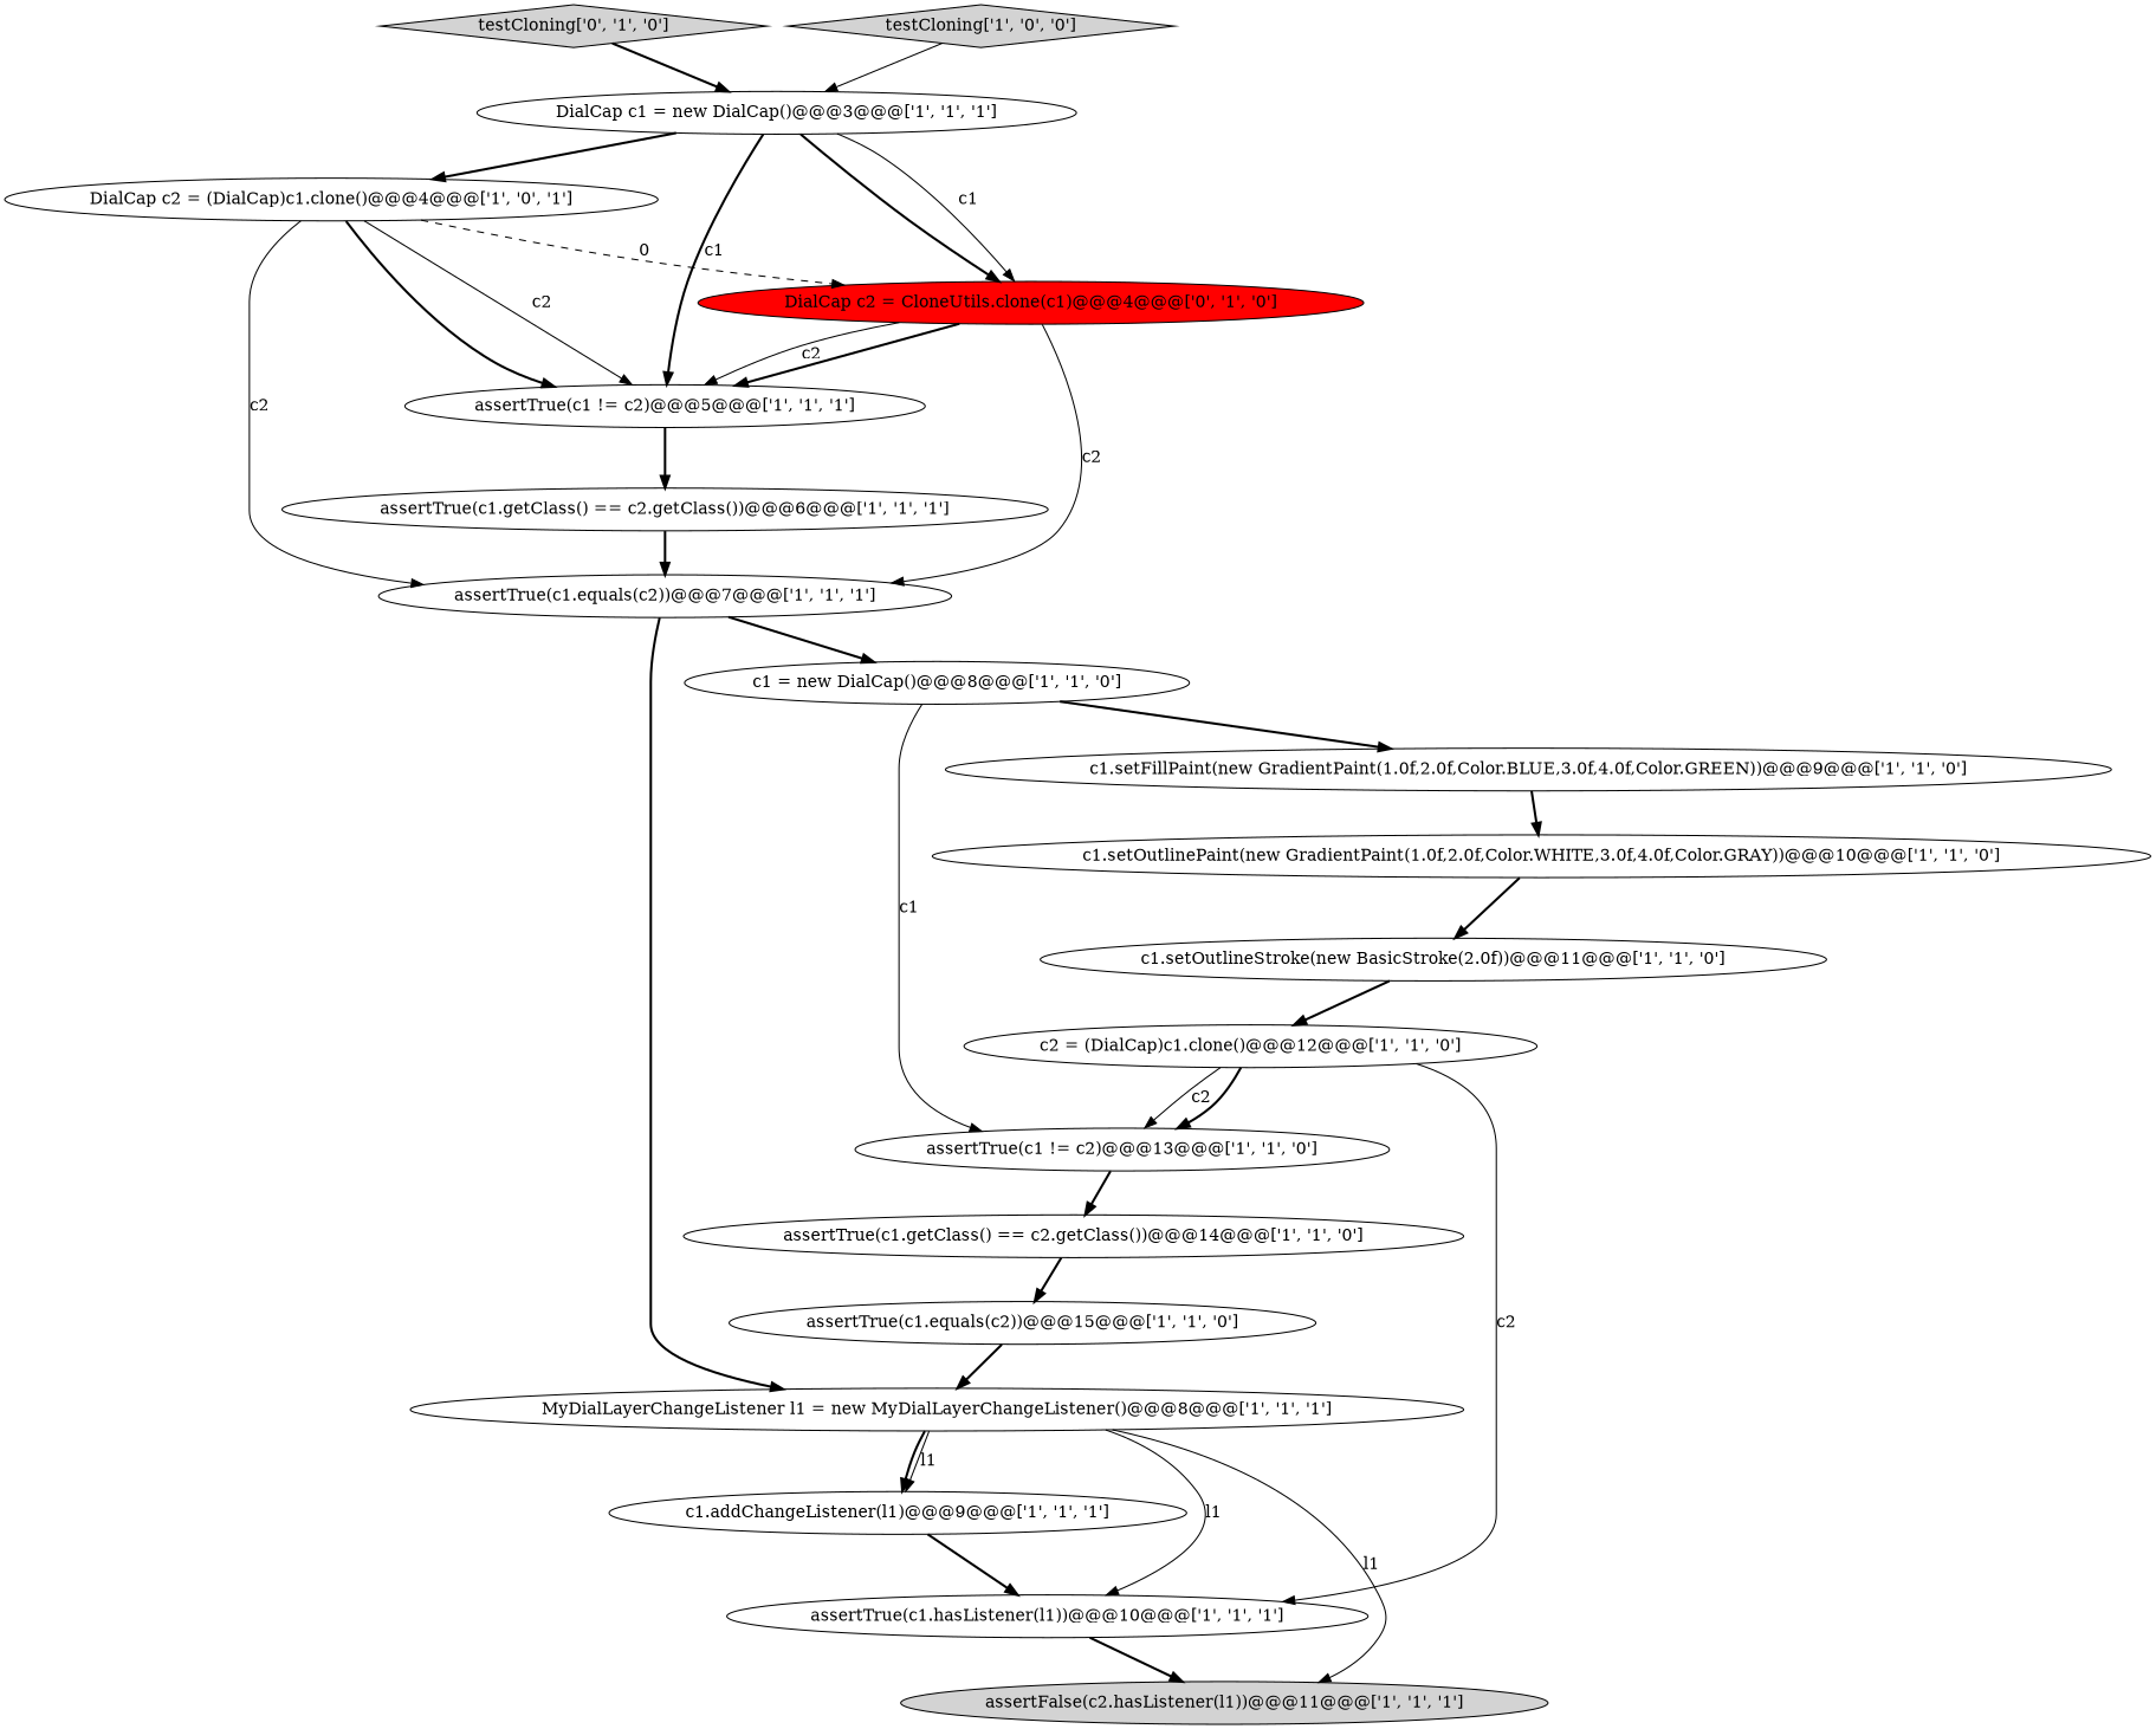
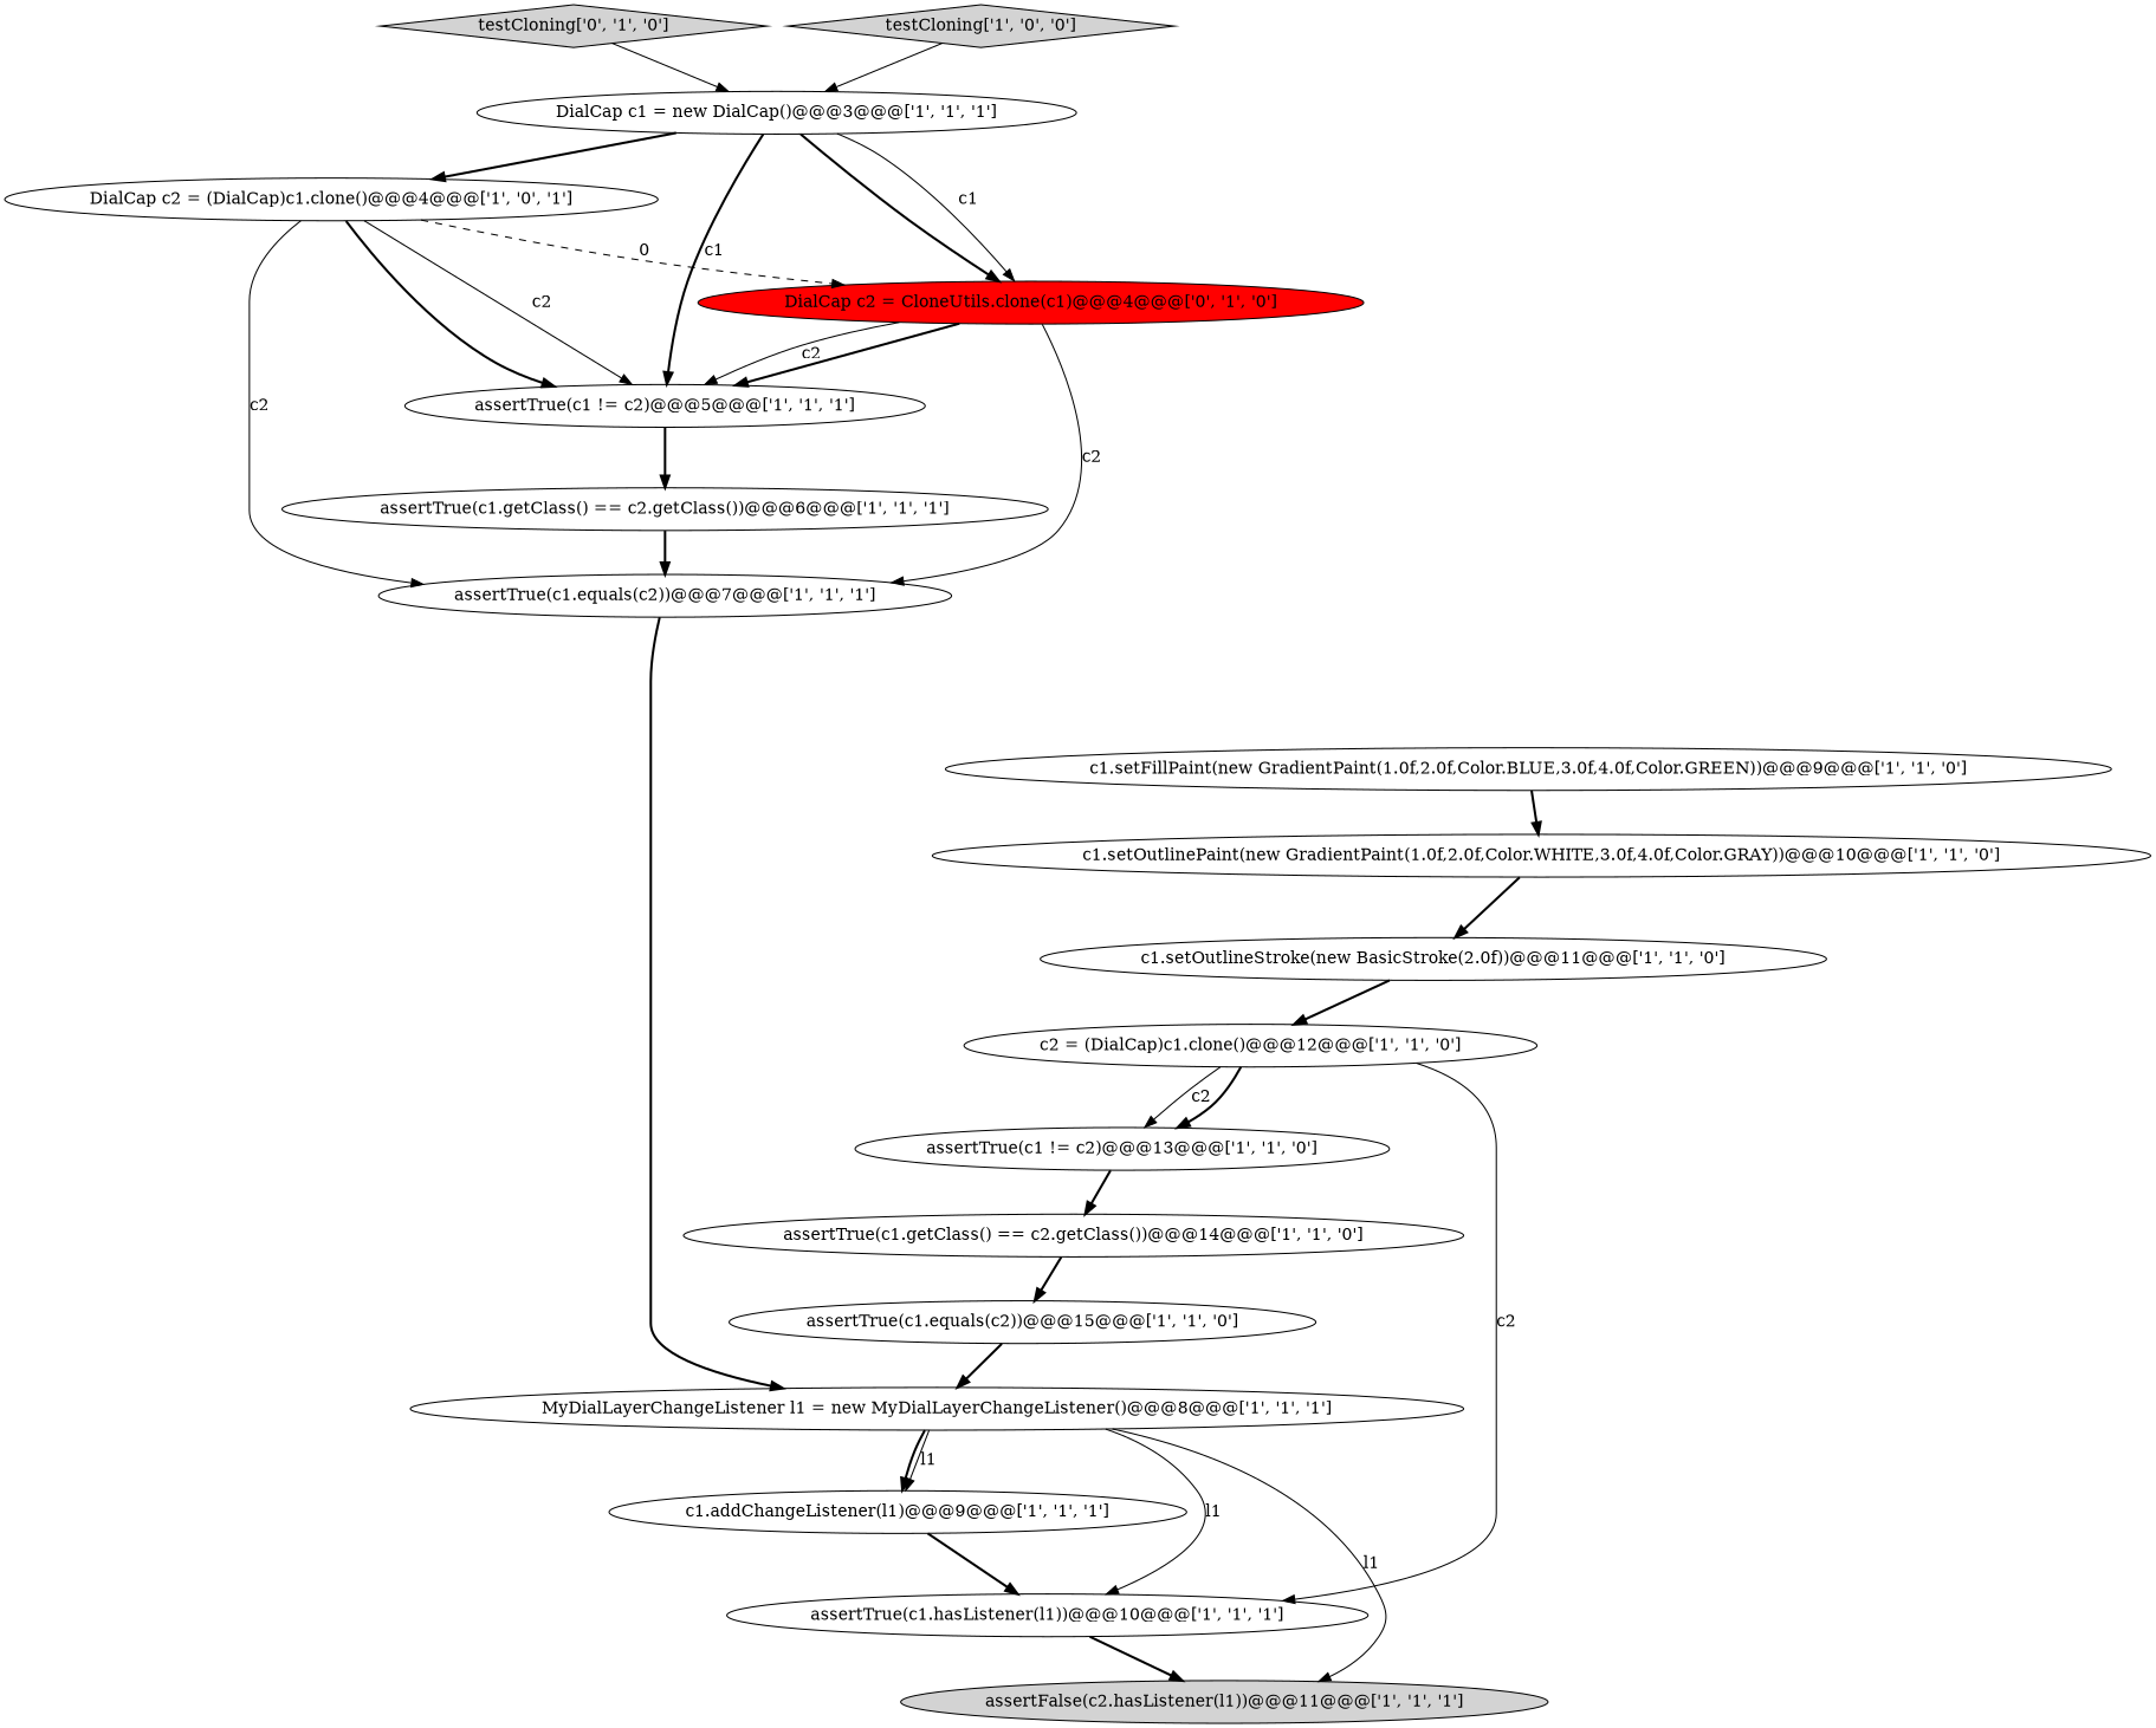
  digraph {
    node [fillcolor=white shape=ellipse style=filled]
    edge [style=bold]
    n1 [fillcolor=lightgray label="assertFalse(c2.hasListener(l1))@@@11@@@['1', '1', '1']"]
    n2 [label="assertTrue(c1 != c2)@@@13@@@['1', '1', '0']"]
    n3 [label="assertTrue(c1.getClass() == c2.getClass())@@@14@@@['1', '1', '0']"]
    n4 [label="assertTrue(c1.equals(c2))@@@15@@@['1', '1', '0']"]
    n5 [label="MyDialLayerChangeListener l1 = new MyDialLayerChangeListener()@@@8@@@['1', '1', '1']"]
    n6 [label="assertTrue(c1.hasListener(l1))@@@10@@@['1', '1', '1']"]
    n7 [label="c1.addChangeListener(l1)@@@9@@@['1', '1', '1']"]
    n8 [label="DialCap c1 = new DialCap()@@@3@@@['1', '1', '1']"]
    n9 [fillcolor=red label="DialCap c2 = CloneUtils.clone(c1)@@@4@@@['0', '1', '0']"]
    n10 [label="DialCap c2 = (DialCap)c1.clone()@@@4@@@['1', '0', '1']"]
    n11 [label="assertTrue(c1 != c2)@@@5@@@['1', '1', '1']"]
    n12 [label="assertTrue(c1.equals(c2))@@@7@@@['1', '1', '1']"]
    n13 [label="assertTrue(c1.getClass() == c2.getClass())@@@6@@@['1', '1', '1']"]
-   n14 [label="c1 = new DialCap()@@@8@@@['1', '1', '0']"]
    n15 [label="c1.setFillPaint(new GradientPaint(1.0f,2.0f,Color.BLUE,3.0f,4.0f,Color.GREEN))@@@9@@@['1', '1', '0']"]
    n16 [label="c1.setOutlinePaint(new GradientPaint(1.0f,2.0f,Color.WHITE,3.0f,4.0f,Color.GRAY))@@@10@@@['1', '1', '0']"]
    n17 [label="c1.setOutlineStroke(new BasicStroke(2.0f))@@@11@@@['1', '1', '0']"]
    n18 [label="c2 = (DialCap)c1.clone()@@@12@@@['1', '1', '0']"]
    n19 [fillcolor=lightgray label="testCloning['0', '1', '0']" shape=diamond]
    n20 [fillcolor=lightgray label="testCloning['1', '0', '0']" shape=diamond]
    n2 -> n3
    n3 -> n4
    n4 -> n5
    n5 -> n1 [label=l1 style=solid]
    n5 -> n6 [label=l1 style=solid]
    n5 -> n7
    n5 -> n7 [label=l1 style=solid]
    n6 -> n1
    n7 -> n6
    n8 -> n9 [label=c1 style=solid]
    n8 -> n9
    n8 -> n10
    n8 -> n11 [label=c1]
    n9 -> n11
    n9 -> n11 [label=c2 style=solid]
    n9 -> n12 [label=c2 style=solid]
    n10 -> n9 [label=0 style=dashed]
    n10 -> n11
    n10 -> n11 [label=c2 style=solid]
    n10 -> n12 [label=c2 style=solid]
    n11 -> n13
    n12 -> n5
-   n12 -> n14
    n13 -> n12
-   n14 -> n2 [label=c1 style=solid]
-   n14 -> n15
    n15 -> n16
    n16 -> n17
    n17 -> n18
    n18 -> n2 [label=c2 style=solid]
    n18 -> n2
    n18 -> n6 [label=c2 style=solid]
-   n19 -> n8
+   n19 -> n8 [style=solid]
    n20 -> n8 [style=solid]
  }
